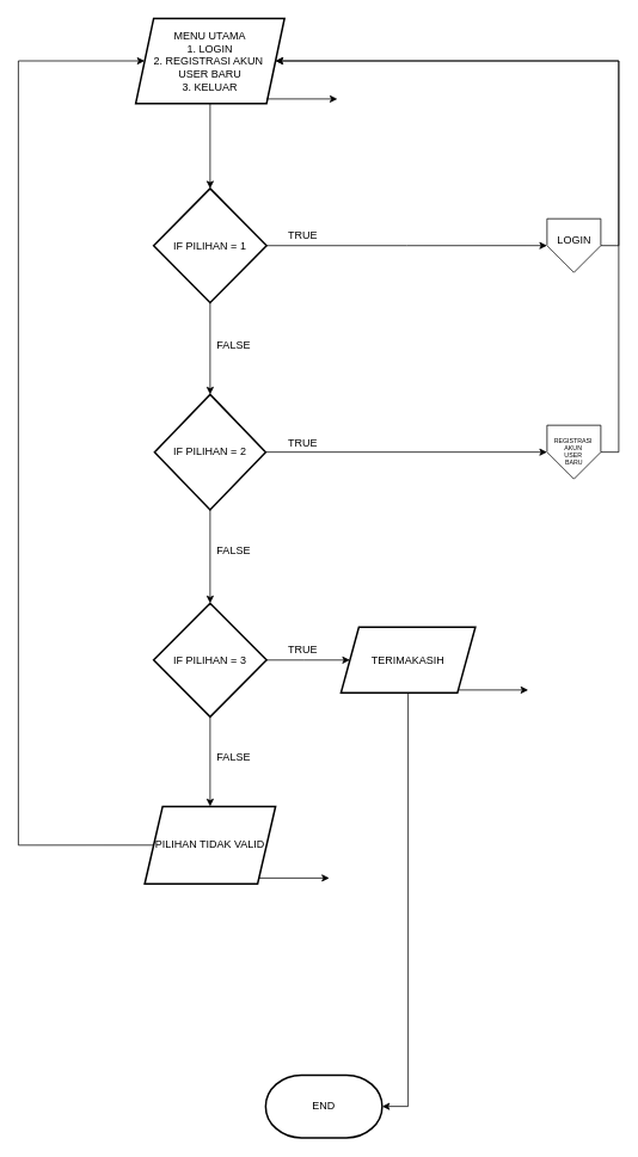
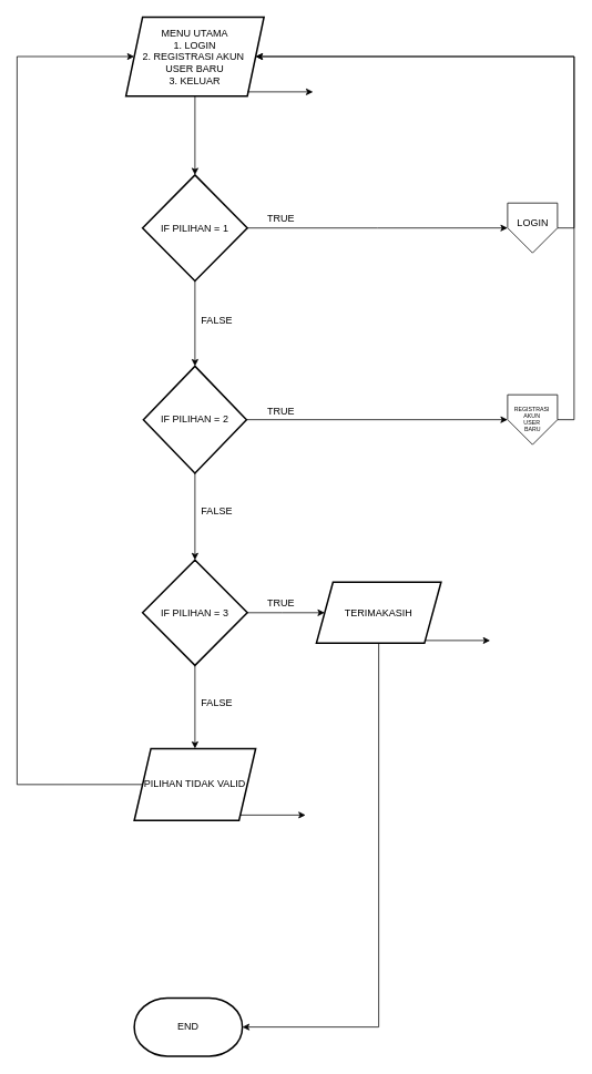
  <mxCell id="0" />
  <mxCell id="1" parent="0" />
  <mxCell id="2" value="" style="edgeStyle=orthogonalEdgeStyle;rounded=0;orthogonalLoop=1;jettySize=auto;html=1;" parent="1" source="3" target="6" edge="1"><mxGeometry relative="1" as="geometry" /></mxCell>
  <mxCell id="3" value="MENU UTAMA&lt;div&gt;1. LOGIN&lt;/div&gt;&lt;div&gt;2.&amp;nbsp;&lt;span style=&quot;background-color: initial;&quot;&gt;REGISTRASI AKUN&amp;nbsp;&lt;/span&gt;&lt;/div&gt;&lt;div&gt;USER BARU&lt;/div&gt;&lt;div&gt;3. KELUAR&lt;/div&gt;" style="shape=parallelogram;perimeter=parallelogramPerimeter;whiteSpace=wrap;html=1;fixedSize=1;strokeWidth=2;" parent="1" vertex="1"><mxGeometry x="151" y="20" width="166" height="95" as="geometry" /></mxCell>
  <mxCell id="4" value="" style="edgeStyle=orthogonalEdgeStyle;rounded=0;orthogonalLoop=1;jettySize=auto;html=1;entryX=0;entryY=0.5;entryDx=0;entryDy=0;" parent="1" source="6" target="28" edge="1"><mxGeometry relative="1" as="geometry"><mxPoint x="395" y="273.8" as="targetPoint" /></mxGeometry></mxCell>
  <mxCell id="5" value="" style="edgeStyle=orthogonalEdgeStyle;rounded=0;orthogonalLoop=1;jettySize=auto;html=1;" parent="1" source="6" target="9" edge="1"><mxGeometry relative="1" as="geometry" /></mxCell>
  <mxCell id="6" value="IF PILIHAN = 1" style="rhombus;whiteSpace=wrap;html=1;strokeWidth=2;" parent="1" vertex="1"><mxGeometry x="171" y="210" width="126" height="127.5" as="geometry" /></mxCell>
  <mxCell id="7" value="" style="edgeStyle=orthogonalEdgeStyle;rounded=0;orthogonalLoop=1;jettySize=auto;html=1;entryX=0;entryY=0.5;entryDx=0;entryDy=0;" parent="1" source="9" target="30" edge="1"><mxGeometry relative="1" as="geometry"><mxPoint x="395" y="504.375" as="targetPoint" /></mxGeometry></mxCell>
  <mxCell id="8" value="" style="edgeStyle=orthogonalEdgeStyle;rounded=0;orthogonalLoop=1;jettySize=auto;html=1;" parent="1" source="9" target="12" edge="1"><mxGeometry relative="1" as="geometry" /></mxCell>
  <mxCell id="9" value="IF PILIHAN = 2" style="rhombus;whiteSpace=wrap;html=1;strokeWidth=2;" parent="1" vertex="1"><mxGeometry x="172" y="440" width="124" height="128.75" as="geometry" /></mxCell>
  <mxCell id="10" value="" style="edgeStyle=orthogonalEdgeStyle;rounded=0;orthogonalLoop=1;jettySize=auto;html=1;" parent="1" source="12" target="13" edge="1"><mxGeometry relative="1" as="geometry" /></mxCell>
  <mxCell id="11" value="" style="edgeStyle=orthogonalEdgeStyle;rounded=0;orthogonalLoop=1;jettySize=auto;html=1;" parent="1" source="12" target="15" edge="1"><mxGeometry relative="1" as="geometry" /></mxCell>
  <mxCell id="12" value="IF PILIHAN = 3" style="rhombus;whiteSpace=wrap;html=1;strokeWidth=2;" parent="1" vertex="1"><mxGeometry x="171" y="673.13" width="126" height="126.88" as="geometry" /></mxCell>
  <mxCell id="13" value="TERIMAKASIH" style="shape=parallelogram;perimeter=parallelogramPerimeter;whiteSpace=wrap;html=1;fixedSize=1;strokeWidth=2;" parent="1" vertex="1"><mxGeometry x="380" y="699.86" width="150" height="73.43" as="geometry" /></mxCell>
  <mxCell id="14" style="edgeStyle=orthogonalEdgeStyle;rounded=0;orthogonalLoop=1;jettySize=auto;html=1;exitX=0;exitY=0.5;exitDx=0;exitDy=0;entryX=0;entryY=0.5;entryDx=0;entryDy=0;" parent="1" source="15" target="3" edge="1"><mxGeometry relative="1" as="geometry"><Array as="points"><mxPoint x="20" y="943" /><mxPoint x="20" y="68" /></Array></mxGeometry></mxCell>
  <mxCell id="15" value="PILIHAN TIDAK VALID" style="shape=parallelogram;perimeter=parallelogramPerimeter;whiteSpace=wrap;html=1;fixedSize=1;strokeWidth=2;" parent="1" vertex="1"><mxGeometry x="161" y="900" width="146" height="86.55" as="geometry" /></mxCell>
- <mxCell id="16" value="END" style="strokeWidth=2;html=1;shape=mxgraph.flowchart.terminator;whiteSpace=wrap;" parent="1" vertex="1"><mxGeometry x="296" y="1200" width="130" height="70" as="geometry" /></mxCell>
+ <mxCell id="16" value="END" style="strokeWidth=2;html=1;shape=mxgraph.flowchart.terminator;whiteSpace=wrap;" parent="1" vertex="1"><mxGeometry x="161" y="1200" width="130" height="70" as="geometry" /></mxCell>
  <mxCell id="17" style="edgeStyle=orthogonalEdgeStyle;rounded=0;orthogonalLoop=1;jettySize=auto;html=1;exitX=0.5;exitY=1;exitDx=0;exitDy=0;entryX=1;entryY=0.5;entryDx=0;entryDy=0;entryPerimeter=0;" parent="1" source="13" target="16" edge="1"><mxGeometry relative="1" as="geometry" /></mxCell>
  <mxCell id="18" value="" style="edgeStyle=orthogonalEdgeStyle;rounded=0;orthogonalLoop=1;jettySize=auto;html=1;" parent="1" edge="1"><mxGeometry relative="1" as="geometry"><mxPoint x="297" y="110" as="sourcePoint" /><mxPoint x="376" y="110" as="targetPoint" /></mxGeometry></mxCell>
  <mxCell id="19" value="" style="edgeStyle=orthogonalEdgeStyle;rounded=0;orthogonalLoop=1;jettySize=auto;html=1;" parent="1" edge="1"><mxGeometry relative="1" as="geometry"><mxPoint x="510" y="770" as="sourcePoint" /><mxPoint x="589" y="770" as="targetPoint" /></mxGeometry></mxCell>
  <mxCell id="20" value="" style="edgeStyle=orthogonalEdgeStyle;rounded=0;orthogonalLoop=1;jettySize=auto;html=1;" parent="1" edge="1"><mxGeometry relative="1" as="geometry"><mxPoint x="288" y="980" as="sourcePoint" /><mxPoint x="367" y="980" as="targetPoint" /></mxGeometry></mxCell>
  <mxCell id="21" value="TRUE" style="text;html=1;align=center;verticalAlign=middle;resizable=0;points=[];autosize=1;strokeColor=none;fillColor=none;" parent="1" vertex="1"><mxGeometry x="307" y="248" width="60" height="30" as="geometry" /></mxCell>
  <mxCell id="22" value="TRUE" style="text;html=1;align=center;verticalAlign=middle;resizable=0;points=[];autosize=1;strokeColor=none;fillColor=none;" parent="1" vertex="1"><mxGeometry x="307" y="480" width="60" height="30" as="geometry" /></mxCell>
  <mxCell id="23" value="FALSE" style="text;html=1;align=center;verticalAlign=middle;resizable=0;points=[];autosize=1;strokeColor=none;fillColor=none;" parent="1" vertex="1"><mxGeometry x="230" y="370" width="60" height="30" as="geometry" /></mxCell>
  <mxCell id="24" value="FALSE" style="text;html=1;align=center;verticalAlign=middle;resizable=0;points=[];autosize=1;strokeColor=none;fillColor=none;" parent="1" vertex="1"><mxGeometry x="230" y="600" width="60" height="30" as="geometry" /></mxCell>
  <mxCell id="25" value="FALSE" style="text;html=1;align=center;verticalAlign=middle;resizable=0;points=[];autosize=1;strokeColor=none;fillColor=none;" parent="1" vertex="1"><mxGeometry x="230" y="830" width="60" height="30" as="geometry" /></mxCell>
  <mxCell id="26" value="TRUE" style="text;html=1;align=center;verticalAlign=middle;resizable=0;points=[];autosize=1;strokeColor=none;fillColor=none;" parent="1" vertex="1"><mxGeometry x="307" y="710" width="60" height="30" as="geometry" /></mxCell>
  <mxCell id="27" style="edgeStyle=orthogonalEdgeStyle;rounded=0;orthogonalLoop=1;jettySize=auto;html=1;exitX=1;exitY=0.5;exitDx=0;exitDy=0;entryX=1;entryY=0.5;entryDx=0;entryDy=0;" parent="1" source="28" target="3" edge="1"><mxGeometry relative="1" as="geometry"><Array as="points"><mxPoint x="690" y="274" /><mxPoint x="690" y="67" /></Array></mxGeometry></mxCell>
  <mxCell id="28" value="" style="verticalLabelPosition=bottom;verticalAlign=top;html=1;shape=offPageConnector;rounded=0;size=0.5;" parent="1" vertex="1"><mxGeometry x="610" y="243.75" width="60" height="60" as="geometry" /></mxCell>
  <mxCell id="29" style="edgeStyle=orthogonalEdgeStyle;rounded=0;orthogonalLoop=1;jettySize=auto;html=1;exitX=1;exitY=0.5;exitDx=0;exitDy=0;entryX=1;entryY=0.5;entryDx=0;entryDy=0;" parent="1" source="30" target="3" edge="1"><mxGeometry relative="1" as="geometry"><Array as="points"><mxPoint x="690" y="504" /><mxPoint x="690" y="67" /></Array></mxGeometry></mxCell>
  <mxCell id="30" value="" style="verticalLabelPosition=bottom;verticalAlign=top;html=1;shape=offPageConnector;rounded=0;size=0.5;" parent="1" vertex="1"><mxGeometry x="610" y="474.38" width="60" height="60" as="geometry" /></mxCell>
  <mxCell id="31" value="LOGIN" style="text;html=1;align=center;verticalAlign=middle;resizable=0;points=[];autosize=1;strokeColor=none;fillColor=none;fontSize=12;" parent="1" vertex="1"><mxGeometry x="610" y="253" width="60" height="30" as="geometry" /></mxCell>
  <mxCell id="32" value="REGISTRASI&amp;nbsp;&lt;div&gt;AKUN&amp;nbsp;&lt;div style=&quot;font-size: 7px;&quot;&gt;USER&amp;nbsp;&lt;/div&gt;&lt;div style=&quot;font-size: 7px;&quot;&gt;BARU&lt;/div&gt;&lt;/div&gt;" style="text;html=1;align=center;verticalAlign=middle;resizable=0;points=[];autosize=1;strokeColor=none;fillColor=none;fontSize=7;" parent="1" vertex="1"><mxGeometry x="605" y="479.38" width="70" height="50" as="geometry" /></mxCell>
